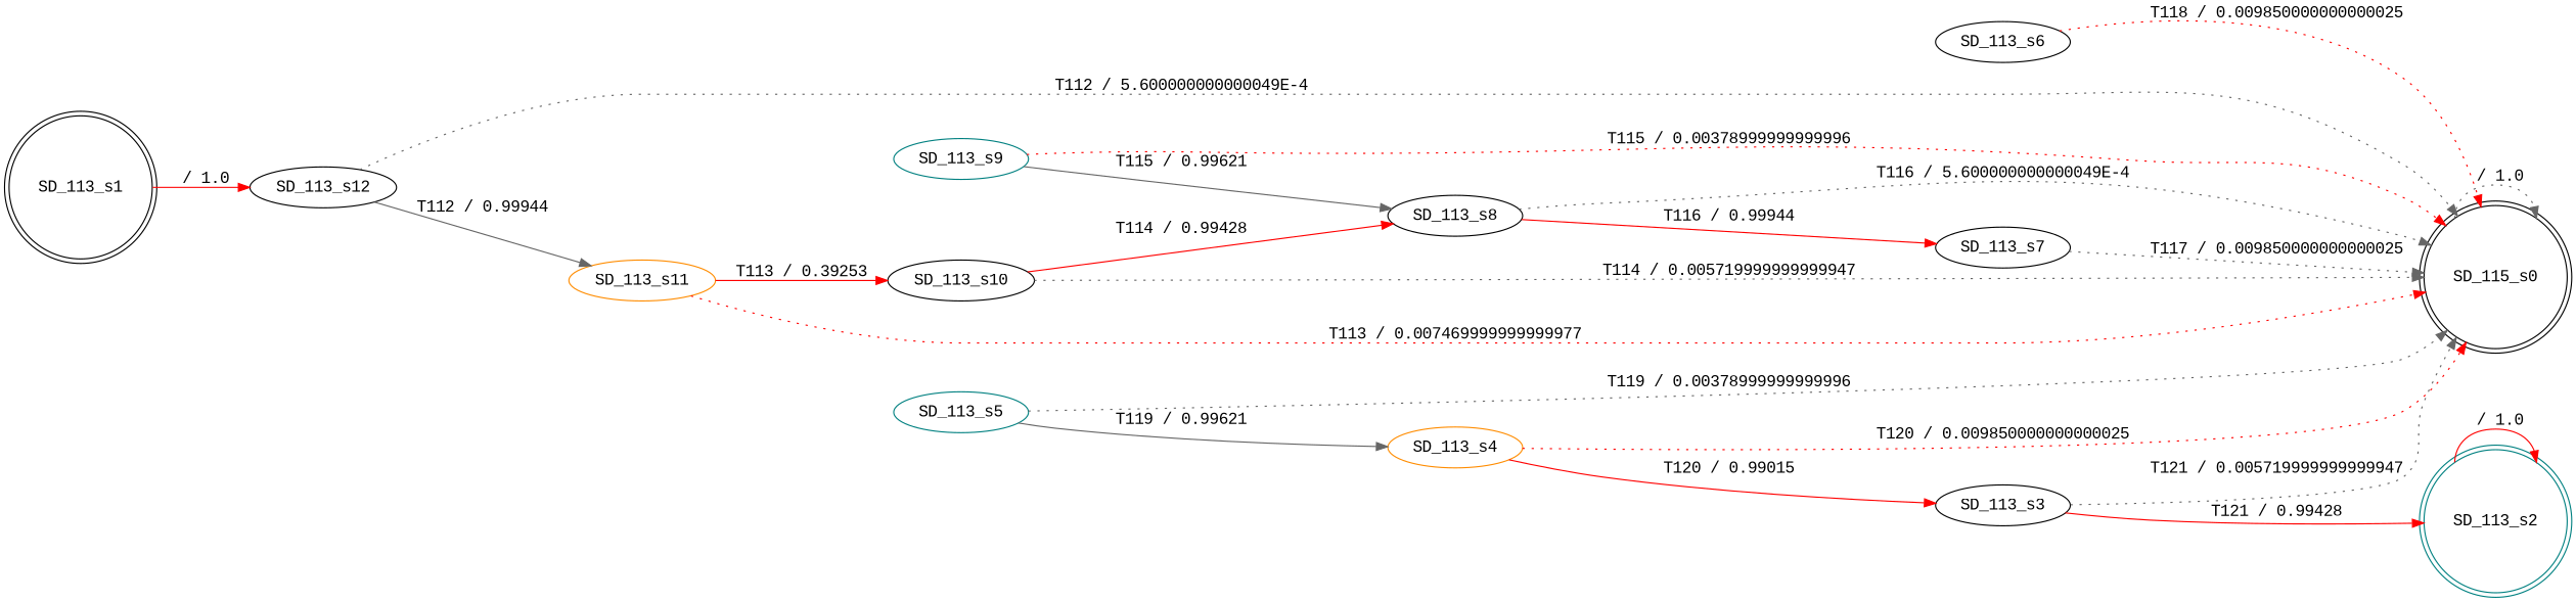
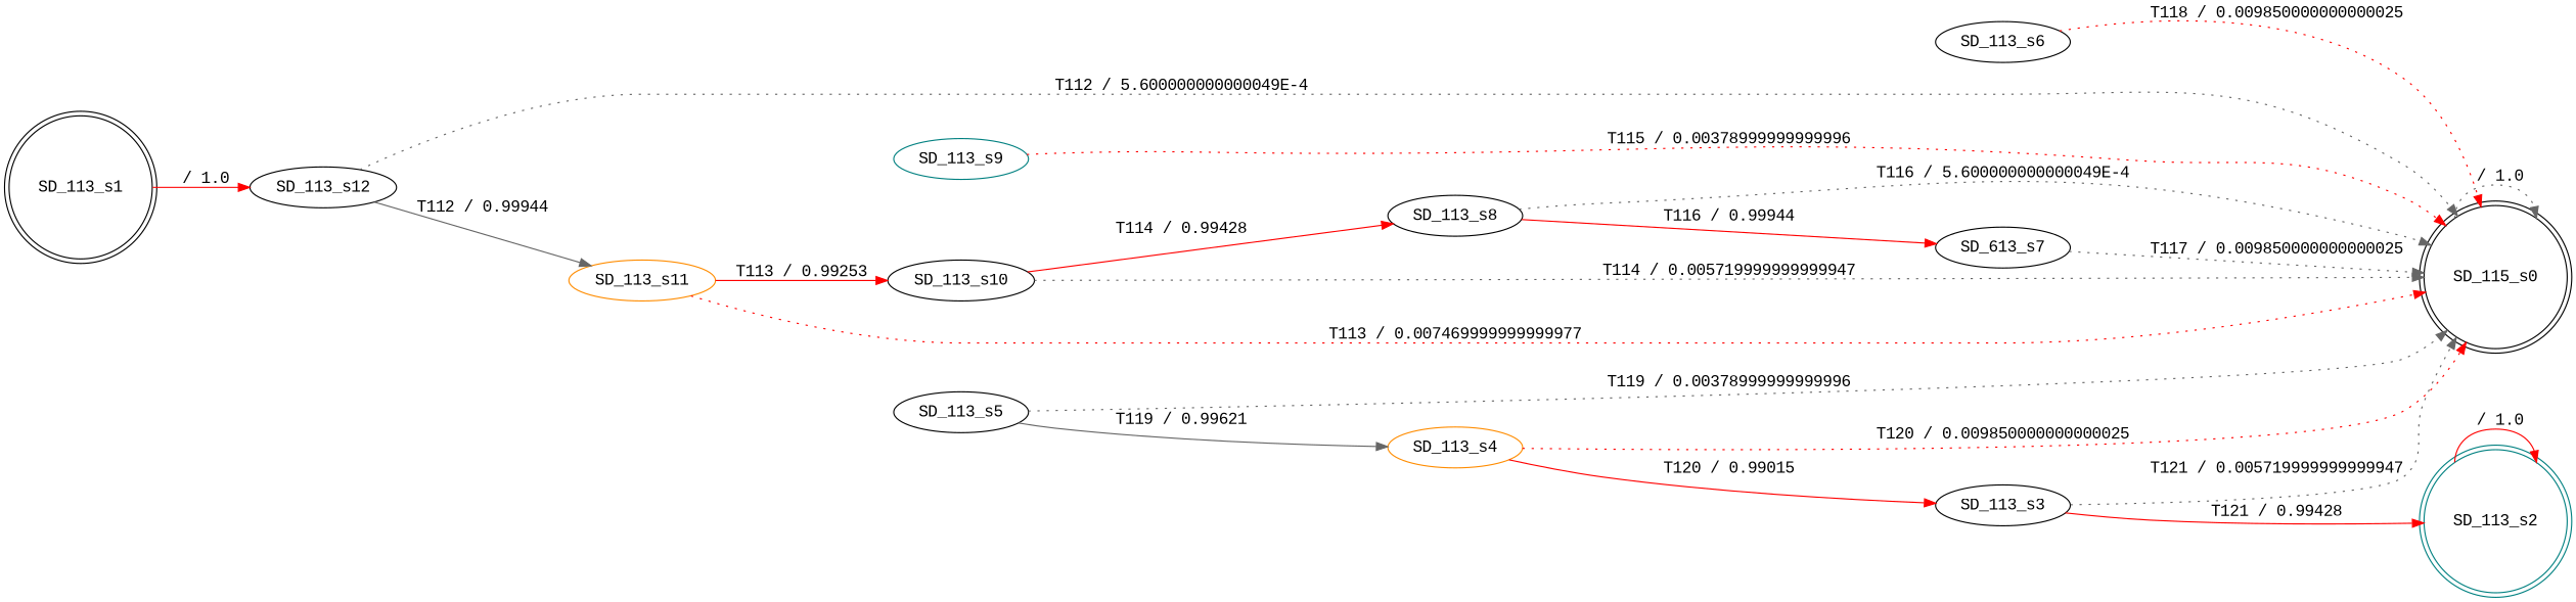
  digraph {
    fontname="Liberation Mono"
    rankdir=LR
    node [color=black fontname="Liberation Mono"]
    edge [color=red fontname="Liberation Mono" style=dotted]
    n1 [label=SD_115_s0 shape=doublecircle]
    n2 [label=SD_113_s1 shape=doublecircle]
    n3 [label=SD_113_s12]
    n4 [color=darkorange label=SD_113_s11]
    n5 [color=teal label=SD_113_s2 shape=doublecircle]
    n6 [label=SD_113_s3]
    n7 [color=darkorange label=SD_113_s4]
-   n8 [color=teal label=SD_113_s5]
+   n8 [label=SD_113_s5]
    n9 [label=SD_113_s6]
-   n10 [label=SD_113_s7]
+   n10 [label=SD_613_s7]
    n11 [label=SD_113_s8]
    n12 [color=teal label=SD_113_s9]
    n13 [label=SD_113_s10]
    n1 -> n1 [color=gray40 label=" / 1.0"]
    n2 -> n3 [label=" / 1.0" style=""]
    n3 -> n1 [color=gray40 label="T112 / 5.600000000000049E-4"]
    n3 -> n4 [color=gray40 label="T112 / 0.99944" style=""]
    n4 -> n1 [label="T113 / 0.007469999999999977"]
-   n4 -> n13 [label="T113 / 0.39253" style=""]
+   n4 -> n13 [label="T113 / 0.99253" style=""]
    n5 -> n5 [label=" / 1.0" style=""]
    n6 -> n1 [color=gray40 label="T121 / 0.005719999999999947"]
    n6 -> n5 [label="T121 / 0.99428" style=""]
    n7 -> n1 [label="T120 / 0.009850000000000025"]
    n7 -> n6 [label="T120 / 0.99015" style=""]
    n8 -> n1 [color=gray40 label="T119 / 0.00378999999999996"]
    n8 -> n7 [color=gray40 label="T119 / 0.99621" style=""]
    n9 -> n1 [label="T118 / 0.009850000000000025"]
    n10 -> n1 [color=gray40 label="T117 / 0.009850000000000025"]
    n11 -> n1 [color=gray40 label="T116 / 5.600000000000049E-4"]
    n11 -> n10 [label="T116 / 0.99944" style=""]
    n12 -> n1 [label="T115 / 0.00378999999999996"]
-   n12 -> n11 [color=gray40 label="T115 / 0.99621" style=""]
    n13 -> n1 [color=gray40 label="T114 / 0.005719999999999947"]
    n13 -> n11 [label="T114 / 0.99428" style=""]
  }
